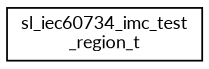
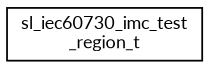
  digraph {
    rankdir=LR
    fontname=Lato
-   n1 [color=black fillcolor=white fontname=Lato fontsize=10 height=0.2 label="sl_iec60734_imc_test\l_region_t" shape=record style=filled width=0.4]
+   n1 [color=black fillcolor=white fontname=Lato fontsize=10 height=0.2 label="sl_iec60730_imc_test\l_region_t" shape=record style=filled width=0.4]
  }
